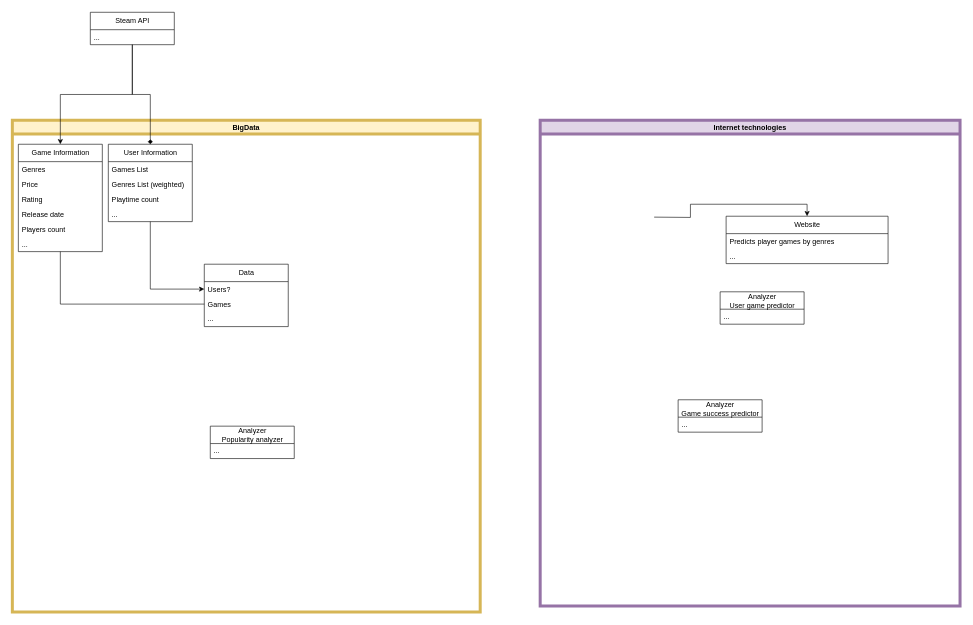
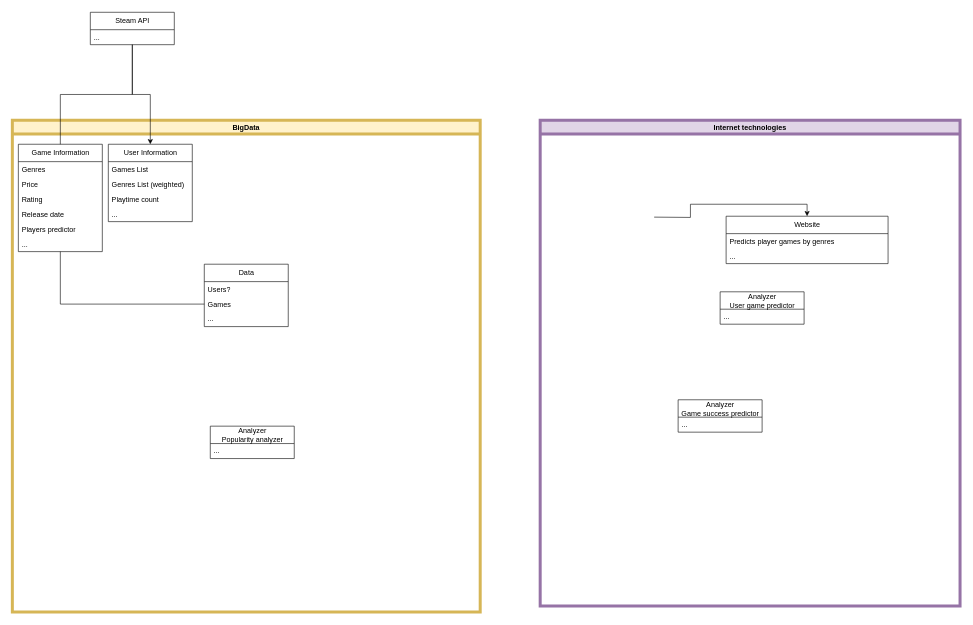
  <mxCell id="0" />
  <mxCell id="1" parent="0" />
  <mxCell id="2" value="BigData" style="swimlane;fillColor=#fff2cc;strokeColor=#d6b656;fillStyle=auto;rounded=0;strokeWidth=5;" parent="1" vertex="1"><mxGeometry x="20" y="200" width="780" height="820" as="geometry" /></mxCell>
  <mxCell id="3" value="&lt;span style=&quot;font-weight: 400;&quot;&gt;Game Information&lt;/span&gt;" style="swimlane;fontStyle=1;align=center;verticalAlign=middle;childLayout=stackLayout;horizontal=1;startSize=29;horizontalStack=0;resizeParent=1;resizeParentMax=0;resizeLast=0;collapsible=0;marginBottom=0;html=1;" parent="2" vertex="1"><mxGeometry x="10" y="40" width="140" height="179" as="geometry" /></mxCell>
  <mxCell id="4" value="Genres" style="text;html=1;strokeColor=none;fillColor=none;align=left;verticalAlign=middle;spacingLeft=4;spacingRight=4;overflow=hidden;rotatable=0;points=[[0,0.5],[1,0.5]];portConstraint=eastwest;" parent="3" vertex="1"><mxGeometry y="29" width="140" height="25" as="geometry" /></mxCell>
  <mxCell id="5" value="Price" style="text;html=1;strokeColor=none;fillColor=none;align=left;verticalAlign=middle;spacingLeft=4;spacingRight=4;overflow=hidden;rotatable=0;points=[[0,0.5],[1,0.5]];portConstraint=eastwest;" parent="3" vertex="1"><mxGeometry y="54" width="140" height="25" as="geometry" /></mxCell>
  <mxCell id="6" value="Rating" style="text;html=1;strokeColor=none;fillColor=none;align=left;verticalAlign=middle;spacingLeft=4;spacingRight=4;overflow=hidden;rotatable=0;points=[[0,0.5],[1,0.5]];portConstraint=eastwest;" parent="3" vertex="1"><mxGeometry y="79" width="140" height="25" as="geometry" /></mxCell>
  <mxCell id="7" value="Release date" style="text;html=1;strokeColor=none;fillColor=none;align=left;verticalAlign=middle;spacingLeft=4;spacingRight=4;overflow=hidden;rotatable=0;points=[[0,0.5],[1,0.5]];portConstraint=eastwest;" parent="3" vertex="1"><mxGeometry y="104" width="140" height="25" as="geometry" /></mxCell>
- <mxCell id="8" value="Players count" style="text;html=1;strokeColor=none;fillColor=none;align=left;verticalAlign=middle;spacingLeft=4;spacingRight=4;overflow=hidden;rotatable=0;points=[[0,0.5],[1,0.5]];portConstraint=eastwest;" parent="3" vertex="1"><mxGeometry y="129" width="140" height="25" as="geometry" /></mxCell>
+ <mxCell id="8" value="Players predictor" style="text;html=1;strokeColor=none;fillColor=none;align=left;verticalAlign=middle;spacingLeft=4;spacingRight=4;overflow=hidden;rotatable=0;points=[[0,0.5],[1,0.5]];portConstraint=eastwest;" parent="3" vertex="1"><mxGeometry y="129" width="140" height="25" as="geometry" /></mxCell>
  <mxCell id="9" value="..." style="text;html=1;strokeColor=none;fillColor=none;align=left;verticalAlign=middle;spacingLeft=4;spacingRight=4;overflow=hidden;rotatable=0;points=[[0,0.5],[1,0.5]];portConstraint=eastwest;" parent="3" vertex="1"><mxGeometry y="154" width="140" height="25" as="geometry" /></mxCell>
  <mxCell id="10" value="&lt;span style=&quot;font-weight: 400;&quot;&gt;User Information&lt;/span&gt;" style="swimlane;fontStyle=1;align=center;verticalAlign=middle;childLayout=stackLayout;horizontal=1;startSize=29;horizontalStack=0;resizeParent=1;resizeParentMax=0;resizeLast=0;collapsible=0;marginBottom=0;html=1;" parent="2" vertex="1"><mxGeometry x="160" y="40" width="140" height="129" as="geometry" /></mxCell>
  <mxCell id="11" value="Games List" style="text;html=1;strokeColor=none;fillColor=none;align=left;verticalAlign=middle;spacingLeft=4;spacingRight=4;overflow=hidden;rotatable=0;points=[[0,0.5],[1,0.5]];portConstraint=eastwest;" parent="10" vertex="1"><mxGeometry y="29" width="140" height="25" as="geometry" /></mxCell>
  <mxCell id="12" value="Genres List (weighted)" style="text;html=1;strokeColor=none;fillColor=none;align=left;verticalAlign=middle;spacingLeft=4;spacingRight=4;overflow=hidden;rotatable=0;points=[[0,0.5],[1,0.5]];portConstraint=eastwest;" parent="10" vertex="1"><mxGeometry y="54" width="140" height="25" as="geometry" /></mxCell>
  <mxCell id="13" value="Playtime count" style="text;html=1;strokeColor=none;fillColor=none;align=left;verticalAlign=middle;spacingLeft=4;spacingRight=4;overflow=hidden;rotatable=0;points=[[0,0.5],[1,0.5]];portConstraint=eastwest;" parent="10" vertex="1"><mxGeometry y="79" width="140" height="25" as="geometry" /></mxCell>
  <mxCell id="14" value="..." style="text;html=1;strokeColor=none;fillColor=none;align=left;verticalAlign=middle;spacingLeft=4;spacingRight=4;overflow=hidden;rotatable=0;points=[[0,0.5],[1,0.5]];portConstraint=eastwest;" parent="10" vertex="1"><mxGeometry y="104" width="140" height="25" as="geometry" /></mxCell>
  <mxCell id="15" value="&lt;span style=&quot;font-weight: 400;&quot;&gt;Analyzer&lt;br&gt;&lt;/span&gt;&lt;span style=&quot;font-weight: 400; text-align: left;&quot;&gt;Popularity analyzer&lt;/span&gt;&lt;span style=&quot;font-weight: 400;&quot;&gt;&lt;br&gt;&lt;/span&gt;" style="swimlane;fontStyle=1;align=center;verticalAlign=middle;childLayout=stackLayout;horizontal=1;startSize=29;horizontalStack=0;resizeParent=1;resizeParentMax=0;resizeLast=0;collapsible=0;marginBottom=0;html=1;" parent="2" vertex="1"><mxGeometry x="330" y="510" width="140" height="54" as="geometry" /></mxCell>
  <mxCell id="16" value="..." style="text;html=1;strokeColor=none;fillColor=none;align=left;verticalAlign=middle;spacingLeft=4;spacingRight=4;overflow=hidden;rotatable=0;points=[[0,0.5],[1,0.5]];portConstraint=eastwest;" parent="15" vertex="1"><mxGeometry y="29" width="140" height="25" as="geometry" /></mxCell>
  <mxCell id="17" value="&lt;span style=&quot;font-weight: 400;&quot;&gt;Data&lt;/span&gt;" style="swimlane;fontStyle=1;align=center;verticalAlign=middle;childLayout=stackLayout;horizontal=1;startSize=29;horizontalStack=0;resizeParent=1;resizeParentMax=0;resizeLast=0;collapsible=0;marginBottom=0;html=1;" parent="2" vertex="1"><mxGeometry x="320" y="240" width="140" height="104" as="geometry" /></mxCell>
  <mxCell id="18" value="Users?" style="text;html=1;strokeColor=none;fillColor=none;align=left;verticalAlign=middle;spacingLeft=4;spacingRight=4;overflow=hidden;rotatable=0;points=[[0,0.5],[1,0.5]];portConstraint=eastwest;" parent="17" vertex="1"><mxGeometry y="29" width="140" height="25" as="geometry" /></mxCell>
  <mxCell id="19" value="Games" style="text;html=1;strokeColor=none;fillColor=none;align=left;verticalAlign=middle;spacingLeft=4;spacingRight=4;overflow=hidden;rotatable=0;points=[[0,0.5],[1,0.5]];portConstraint=eastwest;" parent="17" vertex="1"><mxGeometry y="54" width="140" height="25" as="geometry" /></mxCell>
  <mxCell id="20" value="..." style="text;html=1;strokeColor=none;fillColor=none;align=left;verticalAlign=middle;spacingLeft=4;spacingRight=4;overflow=hidden;rotatable=0;points=[[0,0.5],[1,0.5]];portConstraint=eastwest;" parent="17" vertex="1"><mxGeometry y="79" width="140" height="25" as="geometry" /></mxCell>
- <mxCell id="21" style="edgeStyle=orthogonalEdgeStyle;rounded=0;orthogonalLoop=1;jettySize=auto;html=1;entryX=0;entryY=0.5;entryDx=0;entryDy=0;" parent="2" source="10" target="18" edge="1"><mxGeometry relative="1" as="geometry" /></mxCell>
  <mxCell id="22" style="edgeStyle=orthogonalEdgeStyle;rounded=0;orthogonalLoop=1;jettySize=auto;html=1;entryX=0;entryY=0.5;entryDx=0;entryDy=0;endArrow=none;" parent="2" source="3" target="19" edge="1"><mxGeometry relative="1" as="geometry"><mxPoint x="345" y="340" as="targetPoint" /></mxGeometry></mxCell>
- <mxCell id="23" style="edgeStyle=orthogonalEdgeStyle;rounded=0;orthogonalLoop=1;jettySize=auto;html=1;" parent="1" source="25" target="3" edge="1"><mxGeometry relative="1" as="geometry" /></mxCell>
- <mxCell id="24" style="edgeStyle=orthogonalEdgeStyle;rounded=0;orthogonalLoop=1;jettySize=auto;html=1;entryX=0.5;entryY=0;entryDx=0;entryDy=0;endArrow=diamond;" parent="1" source="25" target="10" edge="1"><mxGeometry relative="1" as="geometry" /></mxCell>
+ <mxCell id="23" style="edgeStyle=orthogonalEdgeStyle;rounded=0;orthogonalLoop=1;jettySize=auto;html=1;endArrow=none;" parent="1" source="25" target="3" edge="1"><mxGeometry relative="1" as="geometry" /></mxCell>
+ <mxCell id="24" style="edgeStyle=orthogonalEdgeStyle;rounded=0;orthogonalLoop=1;jettySize=auto;html=1;entryX=0.5;entryY=0;entryDx=0;entryDy=0;" parent="1" source="25" target="10" edge="1"><mxGeometry relative="1" as="geometry" /></mxCell>
  <mxCell id="25" value="&lt;span style=&quot;font-weight: 400;&quot;&gt;Steam API&lt;/span&gt;" style="swimlane;fontStyle=1;align=center;verticalAlign=middle;childLayout=stackLayout;horizontal=1;startSize=29;horizontalStack=0;resizeParent=1;resizeParentMax=0;resizeLast=0;collapsible=0;marginBottom=0;html=1;" parent="1" vertex="1"><mxGeometry x="150" y="20" width="140" height="54" as="geometry" /></mxCell>
  <mxCell id="26" value="..." style="text;html=1;strokeColor=none;fillColor=none;align=left;verticalAlign=middle;spacingLeft=4;spacingRight=4;overflow=hidden;rotatable=0;points=[[0,0.5],[1,0.5]];portConstraint=eastwest;" parent="25" vertex="1"><mxGeometry y="29" width="140" height="25" as="geometry" /></mxCell>
  <mxCell id="27" value="Internet technologies" style="swimlane;fillColor=#e1d5e7;strokeColor=#9673a6;shadow=0;rounded=0;strokeWidth=5;" parent="1" vertex="1"><mxGeometry x="900" y="200" width="700" height="810" as="geometry" /></mxCell>
  <mxCell id="28" value="&lt;span style=&quot;font-weight: 400;&quot;&gt;Website&lt;/span&gt;" style="swimlane;fontStyle=1;align=center;verticalAlign=middle;childLayout=stackLayout;horizontal=1;startSize=29;horizontalStack=0;resizeParent=1;resizeParentMax=0;resizeLast=0;collapsible=0;marginBottom=0;html=1;" parent="27" vertex="1"><mxGeometry x="310" y="160" width="270" height="79" as="geometry" /></mxCell>
  <mxCell id="29" value="Predicts player games by genres" style="text;html=1;strokeColor=none;fillColor=none;align=left;verticalAlign=middle;spacingLeft=4;spacingRight=4;overflow=hidden;rotatable=0;points=[[0,0.5],[1,0.5]];portConstraint=eastwest;" parent="28" vertex="1"><mxGeometry y="29" width="270" height="25" as="geometry" /></mxCell>
  <mxCell id="30" value="..." style="text;html=1;strokeColor=none;fillColor=none;align=left;verticalAlign=middle;spacingLeft=4;spacingRight=4;overflow=hidden;rotatable=0;points=[[0,0.5],[1,0.5]];portConstraint=eastwest;" parent="28" vertex="1"><mxGeometry y="54" width="270" height="25" as="geometry" /></mxCell>
  <mxCell id="31" value="&lt;span style=&quot;font-weight: 400;&quot;&gt;Analyzer&lt;br&gt;&lt;/span&gt;&lt;span style=&quot;font-weight: 400; text-align: left;&quot;&gt;User game predictor&lt;/span&gt;&lt;span style=&quot;font-weight: 400;&quot;&gt;&lt;br&gt;&lt;/span&gt;" style="swimlane;fontStyle=1;align=center;verticalAlign=middle;childLayout=stackLayout;horizontal=1;startSize=29;horizontalStack=0;resizeParent=1;resizeParentMax=0;resizeLast=0;collapsible=0;marginBottom=0;html=1;" parent="27" vertex="1"><mxGeometry x="300" y="286" width="140" height="54" as="geometry" /></mxCell>
  <mxCell id="32" value="..." style="text;html=1;strokeColor=none;fillColor=none;align=left;verticalAlign=middle;spacingLeft=4;spacingRight=4;overflow=hidden;rotatable=0;points=[[0,0.5],[1,0.5]];portConstraint=eastwest;" parent="31" vertex="1"><mxGeometry y="29" width="140" height="25" as="geometry" /></mxCell>
  <mxCell id="33" style="edgeStyle=orthogonalEdgeStyle;rounded=0;orthogonalLoop=1;jettySize=auto;html=1;entryX=0.5;entryY=0;entryDx=0;entryDy=0;" parent="27" target="28" edge="1"><mxGeometry relative="1" as="geometry"><mxPoint x="190" y="161.5" as="sourcePoint" /></mxGeometry></mxCell>
  <mxCell id="34" value="&lt;span style=&quot;font-weight: 400;&quot;&gt;Analyzer&lt;br&gt;&lt;/span&gt;&lt;span style=&quot;font-weight: 400; text-align: left;&quot;&gt;Game success predictor&lt;/span&gt;&lt;span style=&quot;font-weight: 400;&quot;&gt;&lt;br&gt;&lt;/span&gt;" style="swimlane;fontStyle=1;align=center;verticalAlign=middle;childLayout=stackLayout;horizontal=1;startSize=29;horizontalStack=0;resizeParent=1;resizeParentMax=0;resizeLast=0;collapsible=0;marginBottom=0;html=1;" parent="27" vertex="1"><mxGeometry x="230" y="466" width="140" height="54" as="geometry" /></mxCell>
  <mxCell id="35" value="..." style="text;html=1;strokeColor=none;fillColor=none;align=left;verticalAlign=middle;spacingLeft=4;spacingRight=4;overflow=hidden;rotatable=0;points=[[0,0.5],[1,0.5]];portConstraint=eastwest;" parent="34" vertex="1"><mxGeometry y="29" width="140" height="25" as="geometry" /></mxCell>
